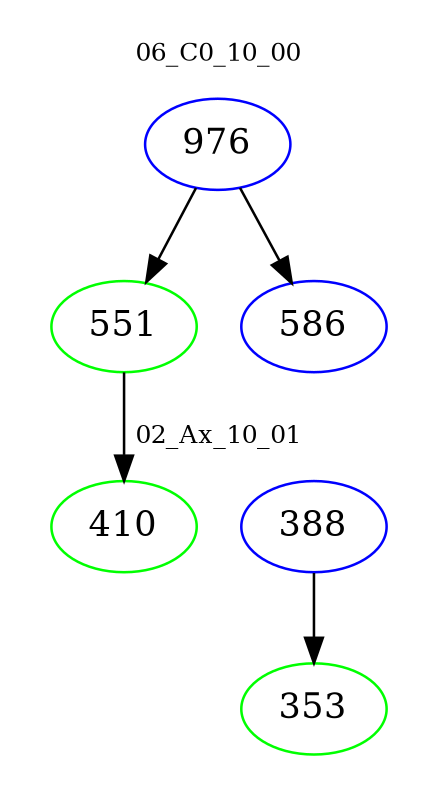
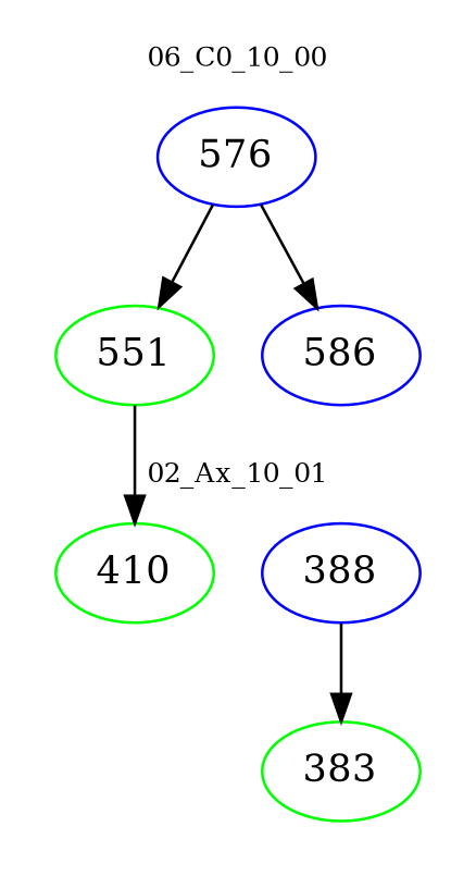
  digraph {
    node [color=blue]
    edge [color=black]
    n1 [label=388]
-   n2 [color=green label=353]
+   n2 [color=green label=383]
    n3 [color=green label=410]
-   n4 [label=976]
+   n4 [label=576]
    n5 [color=green label=551]
    n6 [label=586]
    subgraph cluster_1 {
      color=white
      fontsize=10
      label="02_Ax_10_01"
      n1
      n2
      n3
    }
    subgraph cluster_2 {
      color=white
      fontsize=10
      label="06_C0_10_00"
      n4
      n5
      n6
    }
    n1 -> n2
    n4 -> n5
    n4 -> n6
    n5 -> n3
  }
